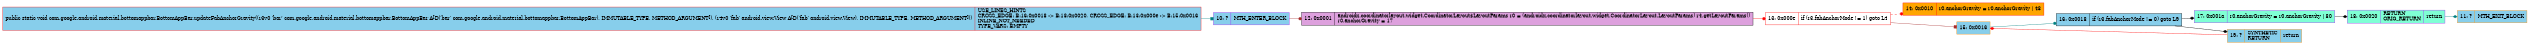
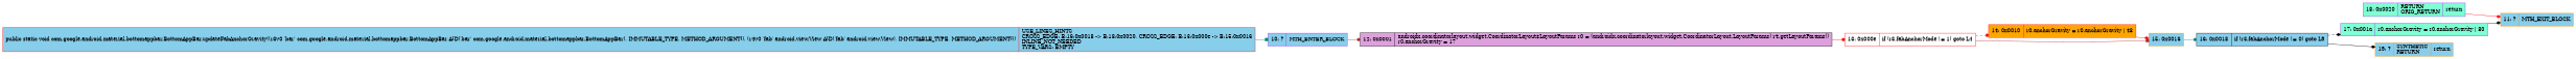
  digraph {
    rankdir=LR
    node [color=purple fillcolor=skyblue shape=record style=filled]
    edge [arrowhead=diamond color=red]
    n1 [label="{10\:\ ?|MTH_ENTER_BLOCK\l}"]
    n2 [color=black fillcolor=plum label="{12\:\ 0x0001|androidx.coordinatorlayout.widget.CoordinatorLayout$LayoutParams r0 = (androidx.coordinatorlayout.widget.CoordinatorLayout.LayoutParams) r4.getLayoutParams()\lr0.anchorGravity = 17\l}"]
    n3 [color=red fillcolor=white label="{13\:\ 0x000e|if (r3.fabAnchorMode != 1) goto L4\l}"]
    n4 [color=red fillcolor=orange label="{14\:\ 0x0010|r0.anchorGravity = r0.anchorGravity \| 48\l}"]
    n5 [color=darkorange label="{15\:\ 0x0016}"]
    n6 [color=black label="{16\:\ 0x0018|if (r3.fabAnchorMode != 0) goto L9\l}"]
    n7 [fillcolor=aquamarine label="{17\:\ 0x001a|r0.anchorGravity = r0.anchorGravity \| 80\l}"]
    n8 [color=darkorange label="{19\:\ ?|SYNTHETIC\lRETURN\l|return\l}"]
    n9 [fillcolor=aquamarine label="{18\:\ 0x0020|RETURN\lORIG_RETURN\l|return\l}"]
    n10 [color=darkorange label="{11\:\ ?|MTH_EXIT_BLOCK\l}"]
    n11 [color=red label="{public static void com.google.android.material.bottomappbar.BottomAppBar.updateFabAnchorGravity((r3v0 'bar' com.google.android.material.bottomappbar.BottomAppBar A[D('bar' com.google.android.material.bottomappbar.BottomAppBar), IMMUTABLE_TYPE, METHOD_ARGUMENT]), (r4v0 'fab' android.view.View A[D('fab' android.view.View), IMMUTABLE_TYPE, METHOD_ARGUMENT]))  | USE_LINES_HINTS\lCROSS_EDGE: B:16:0x0018 \-\> B:18:0x0020, CROSS_EDGE: B:13:0x000e \-\> B:15:0x0016\lINLINE_NOT_NEEDED\lTYPE_VARS: EMPTY\l}"]
    n1 -> n2 [arrowhead=dot color=brown]
    n2 -> n3 [arrowhead=dot]
    n3 -> n4 [arrowhead=dot style=dashed]
    n3 -> n5 [arrowhead=box color=brown]
-   n8 -> n5
+   n4 -> n5
    n5 -> n6 [arrowhead=dot color=teal]
-   n6 -> n7 [color=black style=solid]
+   n6 -> n7 [color=black style=dashed]
    n6 -> n8 [color=black]
-   n7 -> n9 [color=black]
-   n9 -> n10 [color=teal]
+   n7 -> n10 [color=black]
+   n9 -> n10
    n11 -> n1 [arrowhead=box color=teal]
  }
